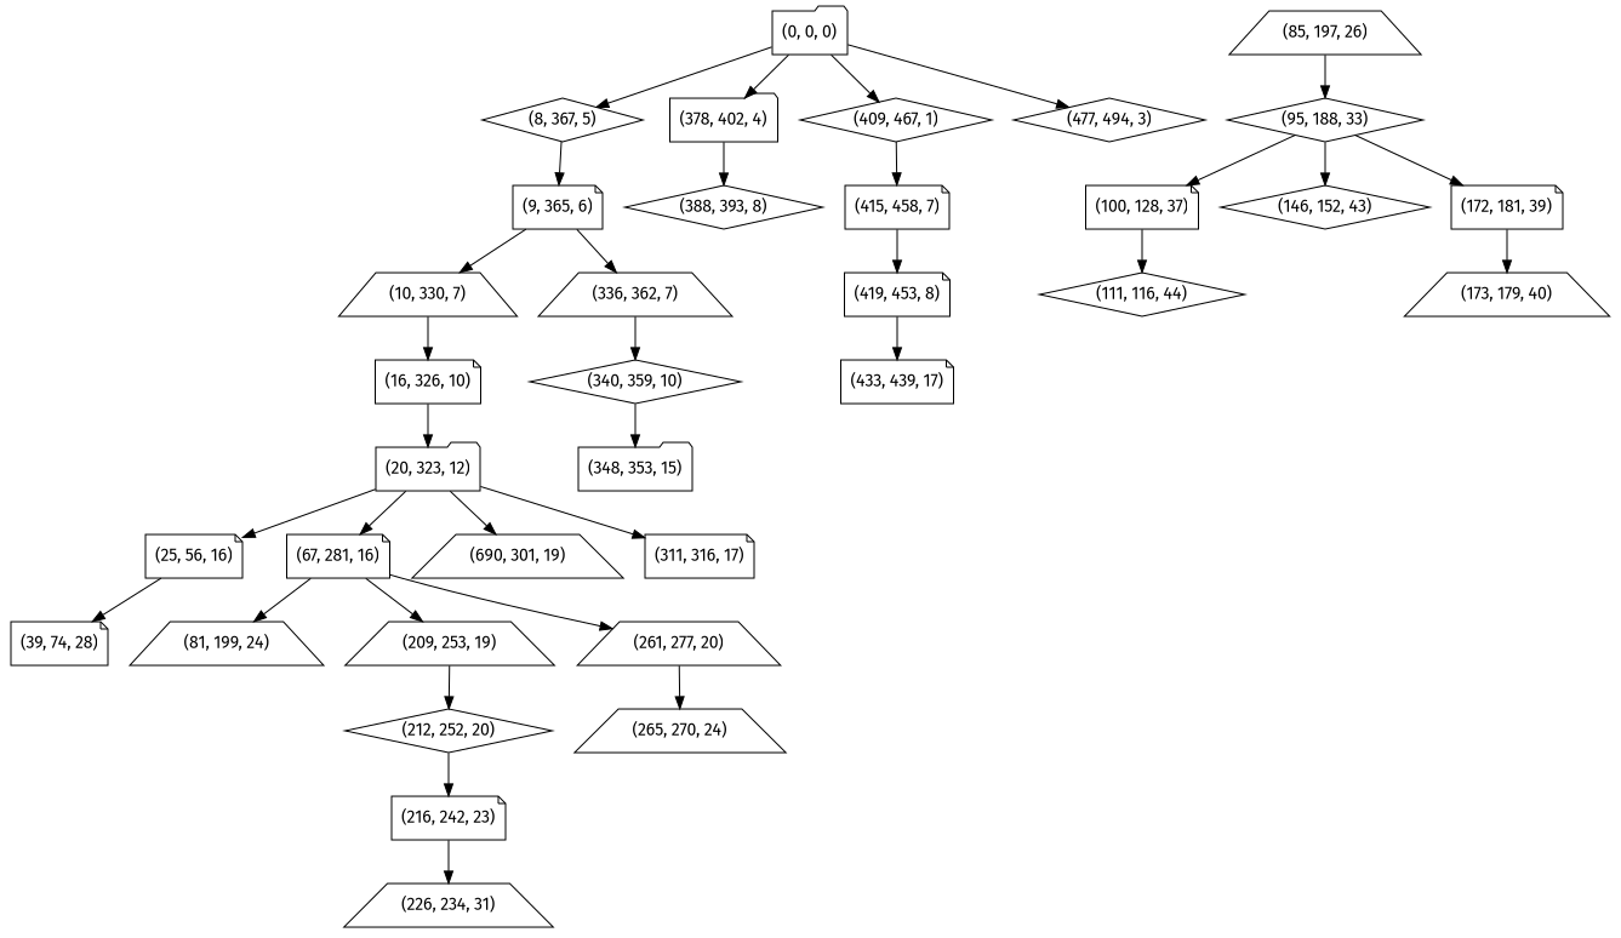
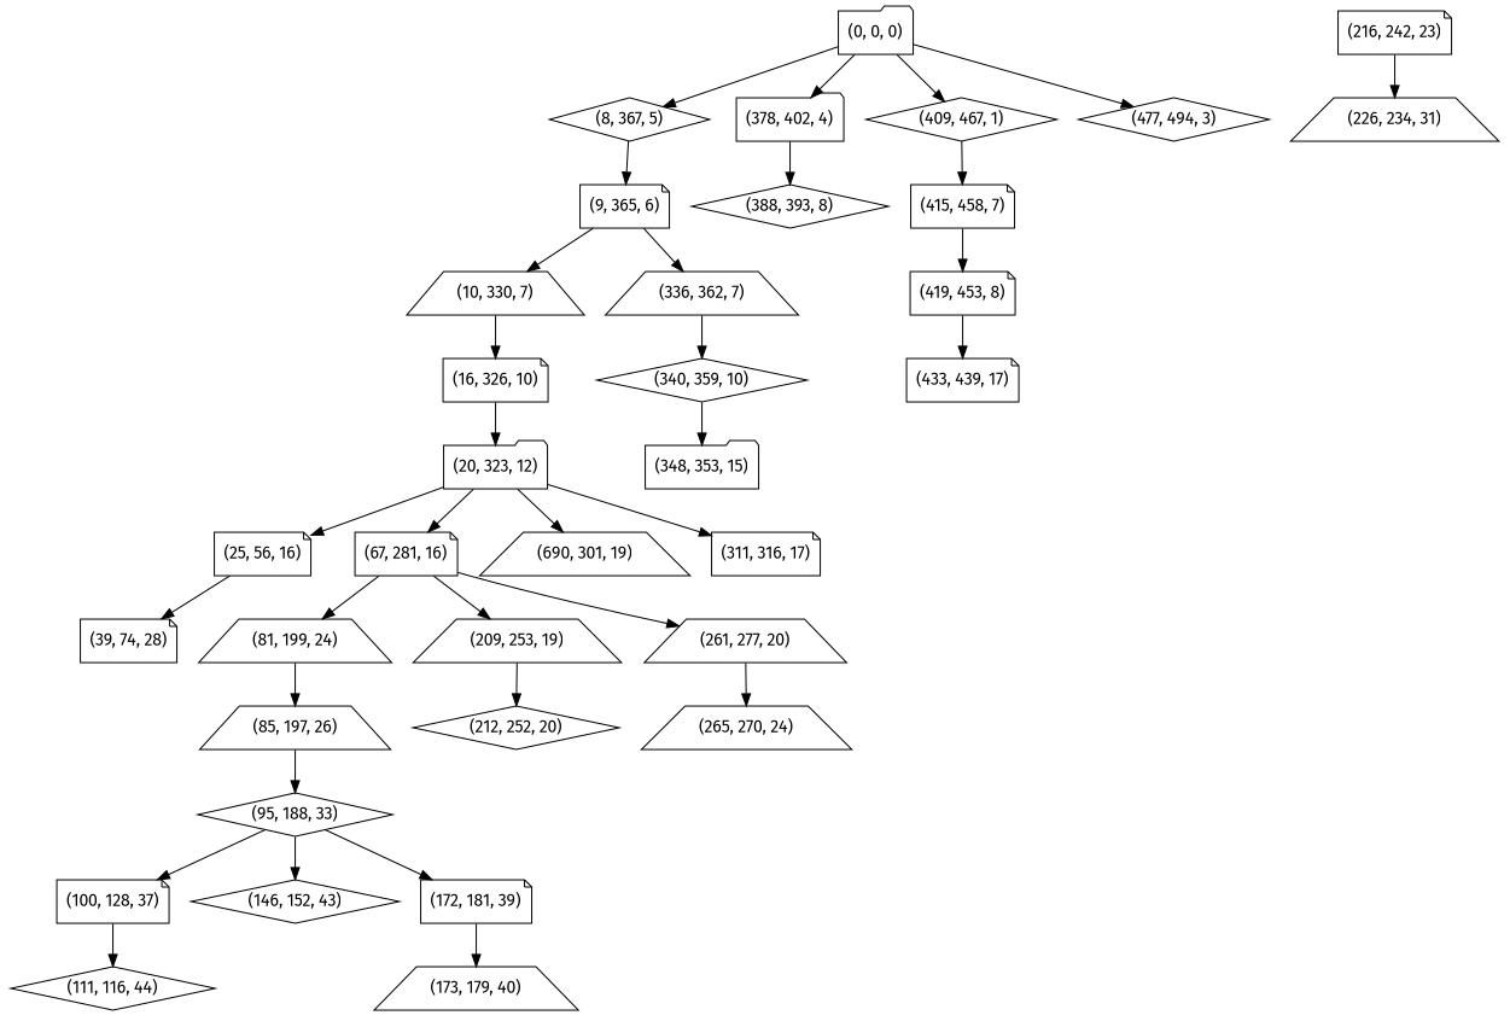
  digraph {
    fontname="Fira Sans"
    node [fontname="Fira Sans" shape=note]
    edge [fontname="Fira Sans"]
    "(0, 0, 0)" [shape=folder]
    "(8, 367, 5)" [shape=diamond]
    "(378, 402, 4)" [shape=folder]
    "(409, 467, 1)" [shape=diamond]
    "(477, 494, 3)" [shape=diamond]
    "(9, 365, 6)"
    "(388, 393, 8)" [shape=diamond]
    "(415, 458, 7)"
    "(10, 330, 7)" [shape=trapezium]
    "(336, 362, 7)" [shape=trapezium]
    "(16, 326, 10)"
    "(340, 359, 10)" [shape=diamond]
    n13 [label="(20, 323, 12)" shape=folder]
    "(25, 56, 16)"
    "(67, 281, 16)"
    n16 [label="(690, 301, 19)" shape=trapezium]
    "(311, 316, 17)"
    n18 [label="(39, 74, 28)"]
    "(81, 199, 24)" [shape=trapezium]
    "(209, 253, 19)" [shape=trapezium]
    "(261, 277, 20)" [shape=trapezium]
    "(85, 197, 26)" [shape=trapezium]
    "(212, 252, 20)" [shape=diamond]
    "(265, 270, 24)" [shape=trapezium]
    "(95, 188, 33)" [shape=diamond]
    "(100, 128, 37)"
    "(146, 152, 43)" [shape=diamond]
    "(172, 181, 39)"
    "(111, 116, 44)" [shape=diamond]
    "(173, 179, 40)" [shape=trapezium]
    "(216, 242, 23)"
    "(226, 234, 31)" [shape=trapezium]
    "(348, 353, 15)" [shape=folder]
    "(419, 453, 8)"
    "(433, 439, 17)"
    "(0, 0, 0)" -> "(8, 367, 5)"
    "(0, 0, 0)" -> "(378, 402, 4)"
    "(0, 0, 0)" -> "(409, 467, 1)"
    "(0, 0, 0)" -> "(477, 494, 3)"
    "(8, 367, 5)" -> "(9, 365, 6)"
    "(378, 402, 4)" -> "(388, 393, 8)"
    "(409, 467, 1)" -> "(415, 458, 7)"
    "(9, 365, 6)" -> "(10, 330, 7)"
    "(9, 365, 6)" -> "(336, 362, 7)"
    "(415, 458, 7)" -> "(419, 453, 8)"
    "(10, 330, 7)" -> "(16, 326, 10)"
    "(336, 362, 7)" -> "(340, 359, 10)"
    "(16, 326, 10)" -> n13
    "(340, 359, 10)" -> "(348, 353, 15)"
    n13 -> "(25, 56, 16)"
    n13 -> "(67, 281, 16)"
    n13 -> n16
    n13 -> "(311, 316, 17)"
    "(25, 56, 16)" -> n18
    "(67, 281, 16)" -> "(81, 199, 24)"
    "(67, 281, 16)" -> "(209, 253, 19)"
    "(67, 281, 16)" -> "(261, 277, 20)"
+   "(81, 199, 24)" -> "(85, 197, 26)"
    "(209, 253, 19)" -> "(212, 252, 20)"
    "(261, 277, 20)" -> "(265, 270, 24)"
    "(85, 197, 26)" -> "(95, 188, 33)"
-   "(212, 252, 20)" -> "(216, 242, 23)"
    "(95, 188, 33)" -> "(100, 128, 37)"
    "(95, 188, 33)" -> "(146, 152, 43)"
    "(95, 188, 33)" -> "(172, 181, 39)"
    "(100, 128, 37)" -> "(111, 116, 44)"
    "(172, 181, 39)" -> "(173, 179, 40)"
    "(216, 242, 23)" -> "(226, 234, 31)"
    "(419, 453, 8)" -> "(433, 439, 17)"
  }
